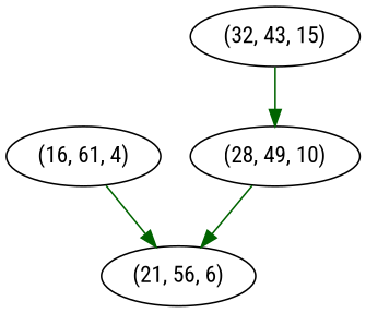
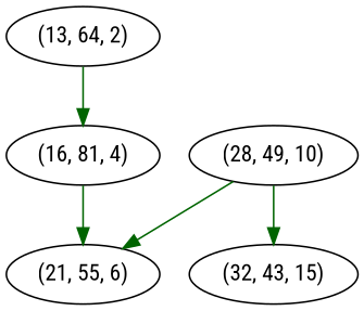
  digraph {
    fontname="Roboto Condensed"
    node [fontname="Roboto Condensed"]
    edge [color=darkgreen fontname="Roboto Condensed"]
-   "(16, 61, 4)"
-   "(21, 56, 6)"
+   "(13, 64, 2)"
+   "(16, 61, 4)" [label="(16, 81, 4)"]
+   "(21, 56, 6)" [label="(21, 55, 6)"]
    "(28, 49, 10)"
    n5 [label="(32, 43, 15)"]
+   "(13, 64, 2)" -> "(16, 61, 4)"
    "(16, 61, 4)" -> "(21, 56, 6)"
    "(28, 49, 10)" -> "(21, 56, 6)"
-   n5 -> "(28, 49, 10)"
+   "(28, 49, 10)" -> n5
  }
